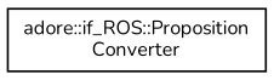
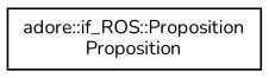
  digraph {
    rankdir=TB
    fontname=Nunito
-   n1 [color=black fillcolor=white fontname=Nunito fontsize=10 height=0.2 label="adore::if_ROS::Proposition\lConverter" shape=record style=filled width=0.4]
+   n1 [color=black fillcolor=white fontname=Nunito fontsize=10 height=0.2 label="adore::if_ROS::Proposition\lProposition" shape=record style=filled width=0.4]
  }
